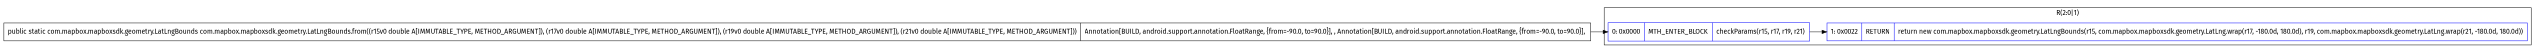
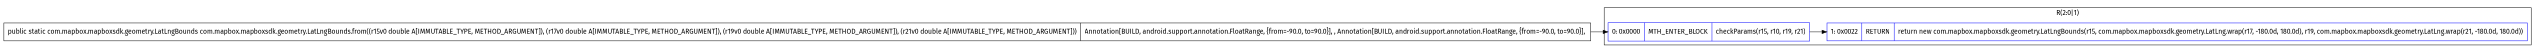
  digraph {
    rankdir=LR
    fontname="Fira Sans"
    node [color=blue shape=record fontname="Fira Sans"]
    edge [fontname="Fira Sans"]
-   n1 [label="{0\:\ 0x0000|MTH_ENTER_BLOCK\l|checkParams(r15, r17, r19, r21)\l}"]
+   n1 [label="{0\:\ 0x0000|MTH_ENTER_BLOCK\l|checkParams(r15, r10, r19, r21)\l}"]
    n2 [label="{1\:\ 0x0022|RETURN\l|return new com.mapbox.mapboxsdk.geometry.LatLngBounds(r15, com.mapbox.mapboxsdk.geometry.LatLng.wrap(r17, \-180.0d, 180.0d), r19, com.mapbox.mapboxsdk.geometry.LatLng.wrap(r21, \-180.0d, 180.0d))\l}"]
    n3 [label="{public static com.mapbox.mapboxsdk.geometry.LatLngBounds com.mapbox.mapboxsdk.geometry.LatLngBounds.from((r15v0 double A[IMMUTABLE_TYPE, METHOD_ARGUMENT]), (r17v0 double A[IMMUTABLE_TYPE, METHOD_ARGUMENT]), (r19v0 double A[IMMUTABLE_TYPE, METHOD_ARGUMENT]), (r21v0 double A[IMMUTABLE_TYPE, METHOD_ARGUMENT]))  | Annotation[BUILD, android.support.annotation.FloatRange, \{from=\-90.0, to=90.0\}], , Annotation[BUILD, android.support.annotation.FloatRange, \{from=\-90.0, to=90.0\}], \l}" color=""]
    subgraph cluster_1 {
      label="R(2:0|1)"
      n1
      n2
    }
    n1 -> n2
    n3 -> n1
  }
